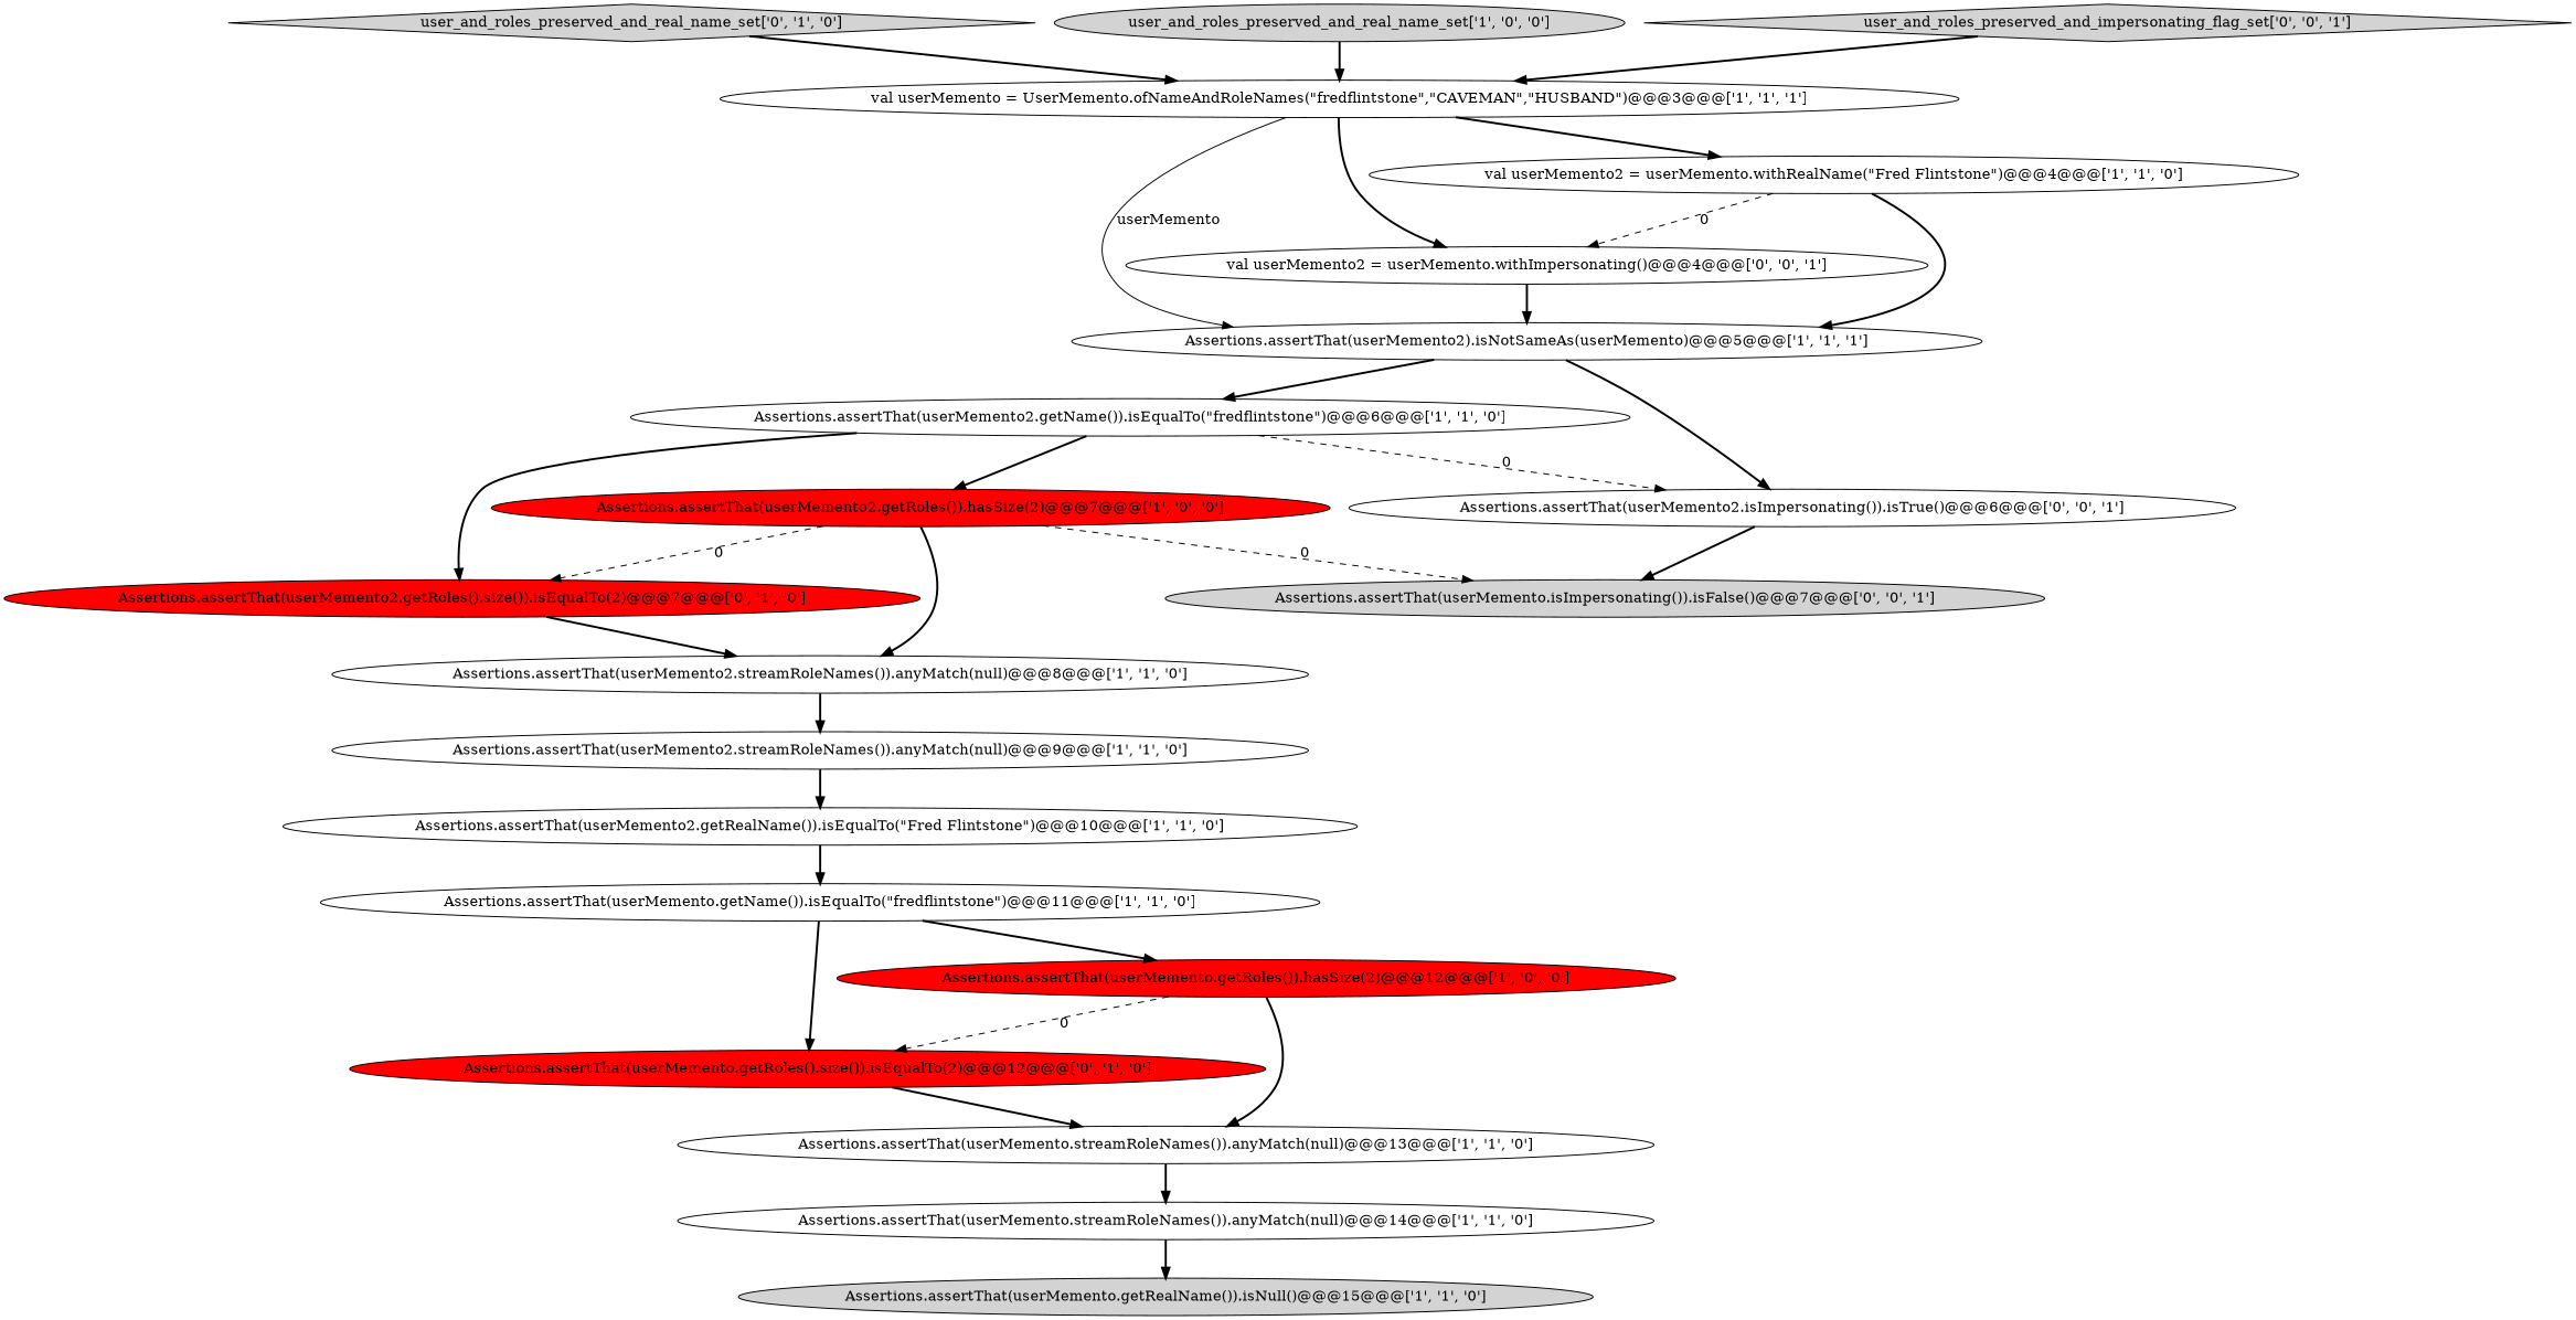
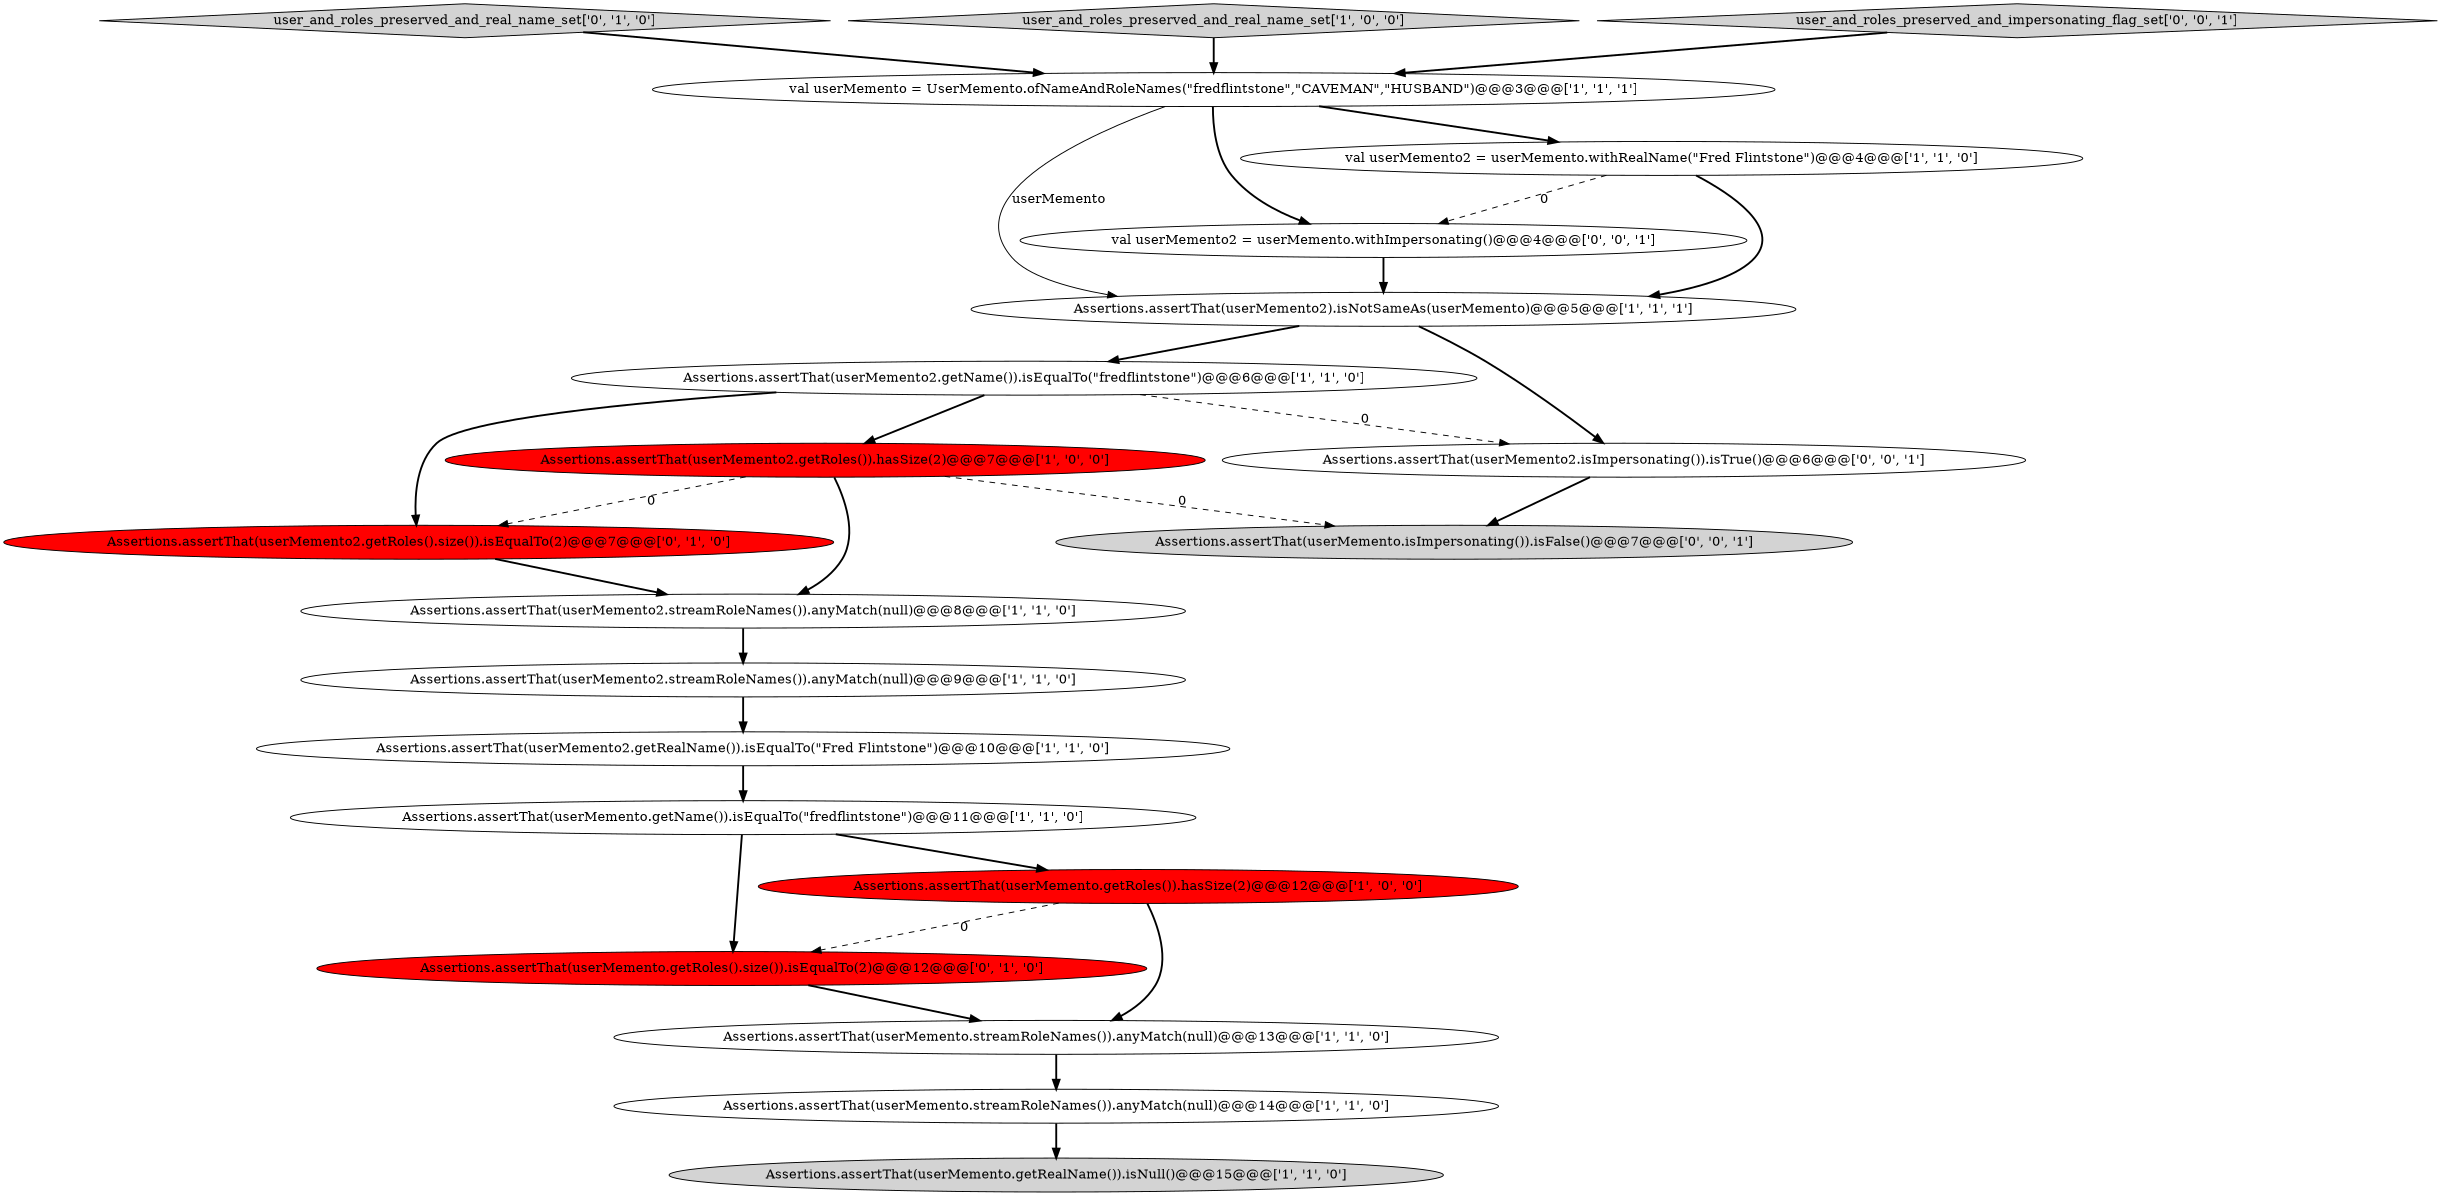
  digraph {
    node [fillcolor=white shape=ellipse style=filled]
    edge [style=bold]
    n1 [label="val userMemento2 = userMemento.withImpersonating()@@@4@@@['0', '0', '1']"]
    n2 [label="Assertions.assertThat(userMemento2).isNotSameAs(userMemento)@@@5@@@['1', '1', '1']"]
    n3 [fillcolor=red label="Assertions.assertThat(userMemento.getRoles().size()).isEqualTo(2)@@@12@@@['0', '1', '0']"]
    n4 [label="Assertions.assertThat(userMemento.streamRoleNames()).anyMatch(null)@@@13@@@['1', '1', '0']"]
    n5 [label="Assertions.assertThat(userMemento2.getName()).isEqualTo(\"fredflintstone\")@@@6@@@['1', '1', '0']"]
    n6 [fillcolor=red label="Assertions.assertThat(userMemento2.getRoles().size()).isEqualTo(2)@@@7@@@['0', '1', '0']"]
    n7 [label="Assertions.assertThat(userMemento2.isImpersonating()).isTrue()@@@6@@@['0', '0', '1']"]
    n8 [fillcolor=red label="Assertions.assertThat(userMemento2.getRoles()).hasSize(2)@@@7@@@['1', '0', '0']"]
    n9 [fillcolor=lightgray label="user_and_roles_preserved_and_real_name_set['0', '1', '0']" shape=diamond]
    n10 [label="val userMemento = UserMemento.ofNameAndRoleNames(\"fredflintstone\",\"CAVEMAN\",\"HUSBAND\")@@@3@@@['1', '1', '1']"]
    n11 [fillcolor=red label="Assertions.assertThat(userMemento.getRoles()).hasSize(2)@@@12@@@['1', '0', '0']"]
    n12 [label="Assertions.assertThat(userMemento.streamRoleNames()).anyMatch(null)@@@14@@@['1', '1', '0']"]
    n13 [label="Assertions.assertThat(userMemento2.getRealName()).isEqualTo(\"Fred Flintstone\")@@@10@@@['1', '1', '0']"]
    n14 [label="Assertions.assertThat(userMemento.getName()).isEqualTo(\"fredflintstone\")@@@11@@@['1', '1', '0']"]
    n15 [label="Assertions.assertThat(userMemento2.streamRoleNames()).anyMatch(null)@@@8@@@['1', '1', '0']"]
    n16 [label="Assertions.assertThat(userMemento2.streamRoleNames()).anyMatch(null)@@@9@@@['1', '1', '0']"]
    n17 [label="val userMemento2 = userMemento.withRealName(\"Fred Flintstone\")@@@4@@@['1', '1', '0']"]
    n18 [fillcolor=lightgray label="Assertions.assertThat(userMemento.isImpersonating()).isFalse()@@@7@@@['0', '0', '1']"]
-   n19 [fillcolor=lightgray label="user_and_roles_preserved_and_real_name_set['1', '0', '0']"]
+   n19 [fillcolor=lightgray label="user_and_roles_preserved_and_real_name_set['1', '0', '0']" shape=diamond]
    n20 [fillcolor=lightgray label="Assertions.assertThat(userMemento.getRealName()).isNull()@@@15@@@['1', '1', '0']"]
    n21 [fillcolor=lightgray label="user_and_roles_preserved_and_impersonating_flag_set['0', '0', '1']" shape=diamond]
    n1 -> n2
    n2 -> n5
    n2 -> n7
    n3 -> n4
    n4 -> n12
    n5 -> n6
    n5 -> n7 [label=0 style=dashed]
    n5 -> n8
    n6 -> n15
    n7 -> n18
    n8 -> n6 [label=0 style=dashed]
    n8 -> n15
    n8 -> n18 [label=0 style=dashed]
    n9 -> n10
    n10 -> n1
    n10 -> n2 [label=userMemento style=solid]
    n10 -> n17
    n11 -> n3 [label=0 style=dashed]
    n11 -> n4
    n12 -> n20
    n13 -> n14
    n14 -> n3
    n14 -> n11
    n15 -> n16
    n16 -> n13
    n17 -> n1 [label=0 style=dashed]
    n17 -> n2
    n19 -> n10
    n21 -> n10
  }
